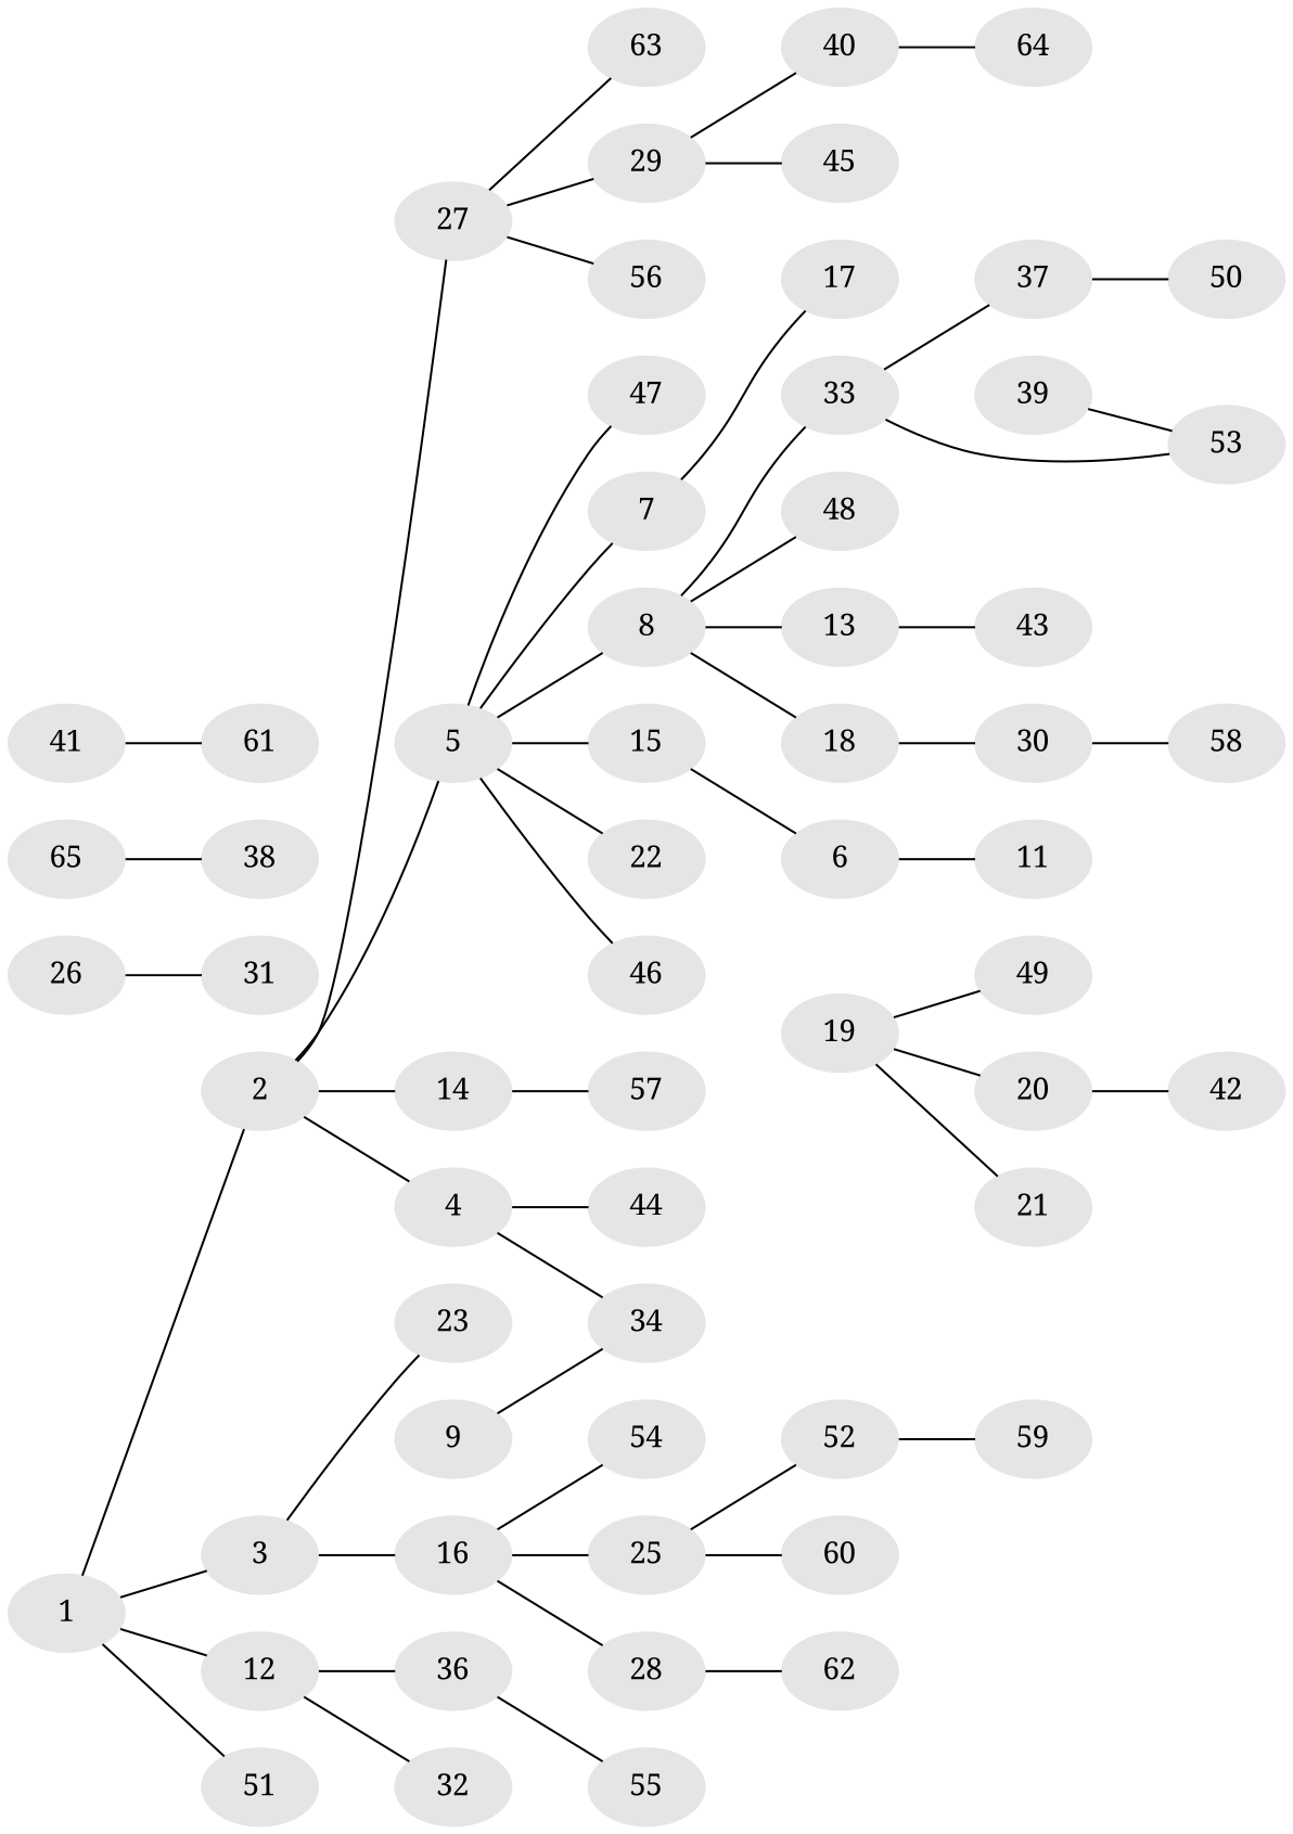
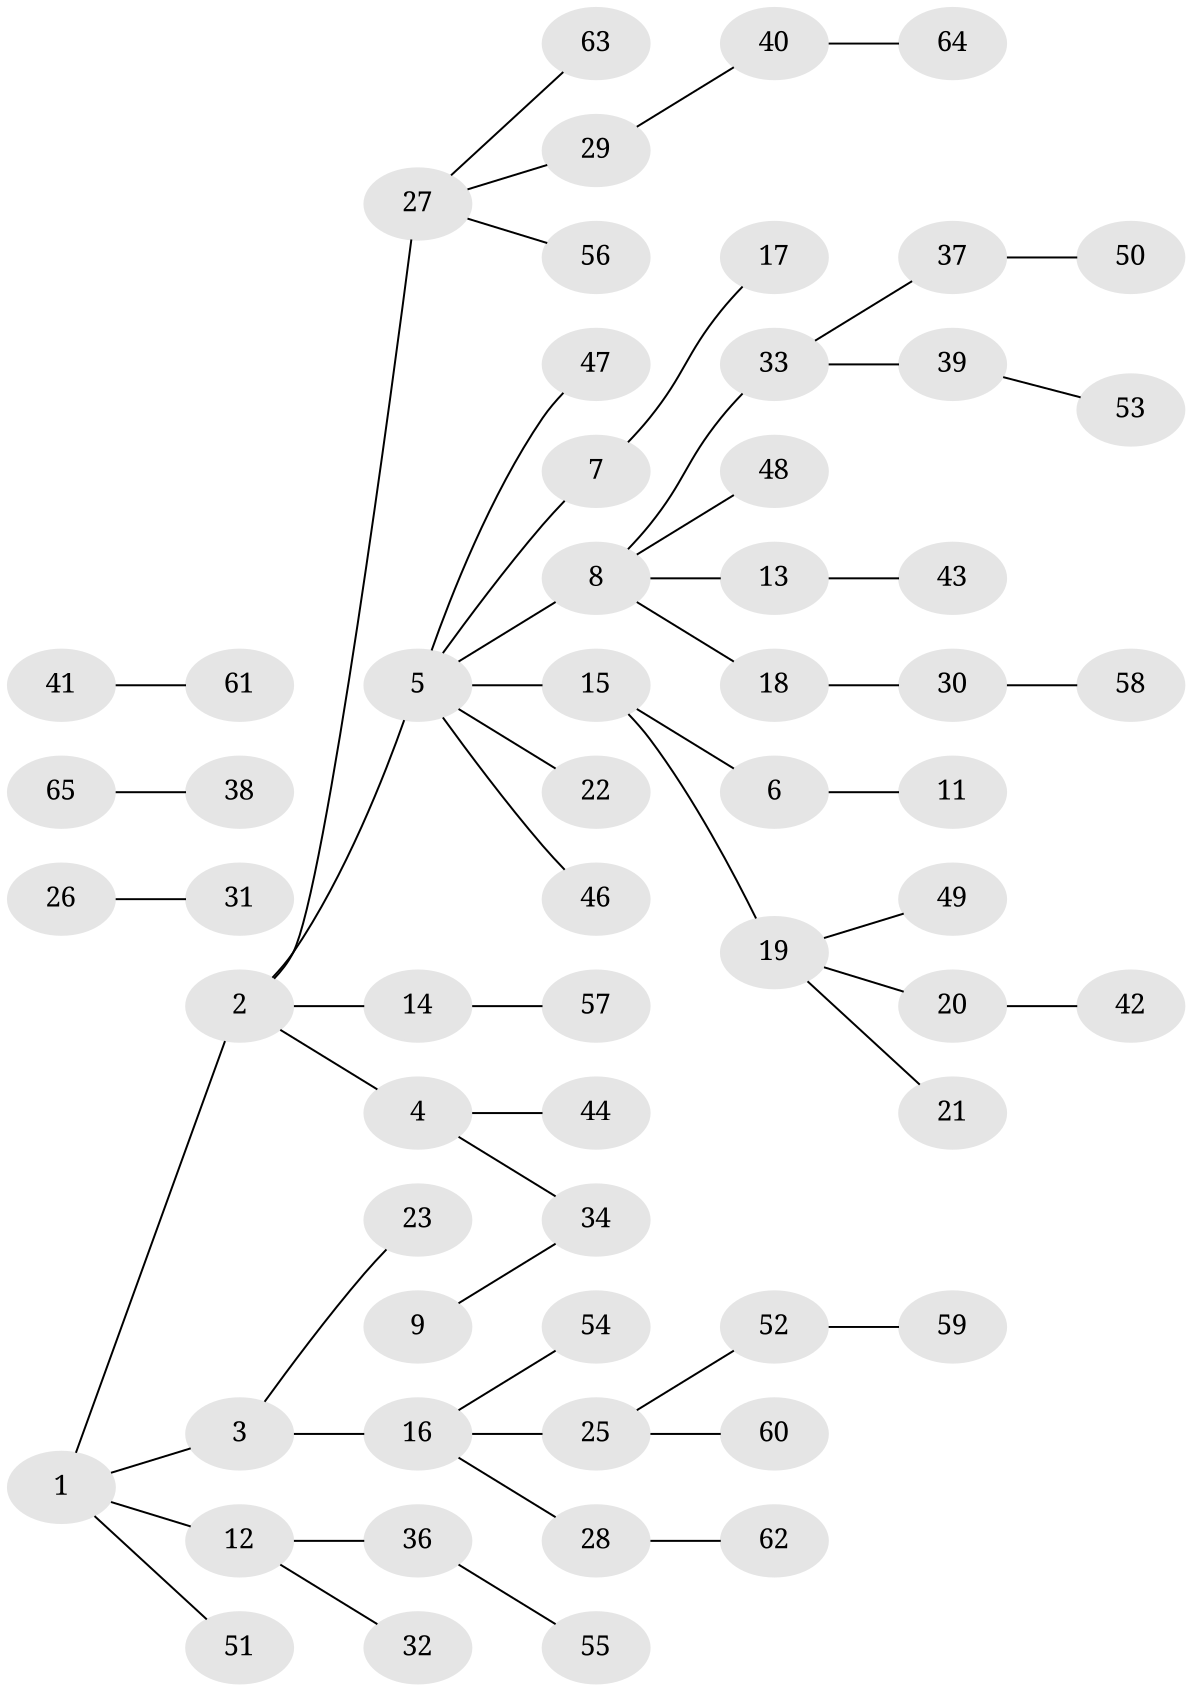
  graph {
    fontname="Noto Serif"
    rankdir=LR
    node [color=gray90 fontname="Noto Serif" style=filled]
    edge [fontname="Noto Serif"]
    1
    2
    3
    12
    51
    4
    5
    14
    27
    16
    23
    32
    36
    44
    34
    7
    8
    15
    22
    46
    47
    57
    29
    56
    63
    25
    28
    54
    9
    6
    11
    17
    13
    18
    33
    48
    19
    43
    30
    37
    39
    26
    31
    55
    20
    21
    49
    52
    60
    62
    58
    42
    n53 [label=65]
    38
    41
    61
    59
    40
-   45
    64
    50
    53
    1 -- 2
    1 -- 3
    1 -- 12
    1 -- 51
    2 -- 4
    2 -- 5
    2 -- 14
    2 -- 27
    3 -- 16
    3 -- 23
    12 -- 32
    12 -- 36
    4 -- 44
    4 -- 34
    5 -- 7
    5 -- 8
    5 -- 15
    5 -- 22
    5 -- 46
    5 -- 47
    14 -- 57
    27 -- 29
    27 -- 56
    27 -- 63
    16 -- 25
    16 -- 28
    16 -- 54
    36 -- 55
    7 -- 17
    8 -- 13
    8 -- 18
    8 -- 33
    8 -- 48
    15 -- 6
+   15 -- 19
    29 -- 40
-   29 -- 45
    25 -- 52
    25 -- 60
    28 -- 62
    9 -- 34
    6 -- 11
    13 -- 43
    18 -- 30
    33 -- 37
-   33 -- 53
+   33 -- 39
    19 -- 20
    19 -- 21
    19 -- 49
    30 -- 58
    37 -- 50
    39 -- 53
    26 -- 31
    20 -- 42
    52 -- 59
    n53 -- 38
    41 -- 61
    40 -- 64
  }
